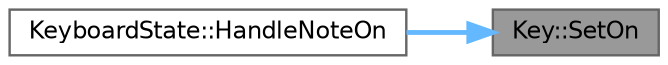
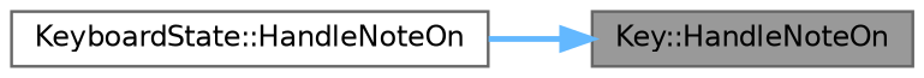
  digraph {
    rankdir=RL
    node [fontname=Helvetica fontsize=10 shape=box style=filled]
-   n1 [color=gray40 fillcolor=grey60 fontcolor=black height=0.2 label="Key::SetOn" width=0.4]
+   n1 [color=gray40 fillcolor=grey60 fontcolor=black height=0.2 label="Key::HandleNoteOn" width=0.4]
    n2 [color=grey40 fillcolor=white height=0.2 label="KeyboardState::HandleNoteOn" width=0.4]
    n1 -> n2 [color=steelblue1 dir=back fontname=Helvetica fontsize=10 labelfontname=Helvetica labelfontsize=10 style=bold]
  }
